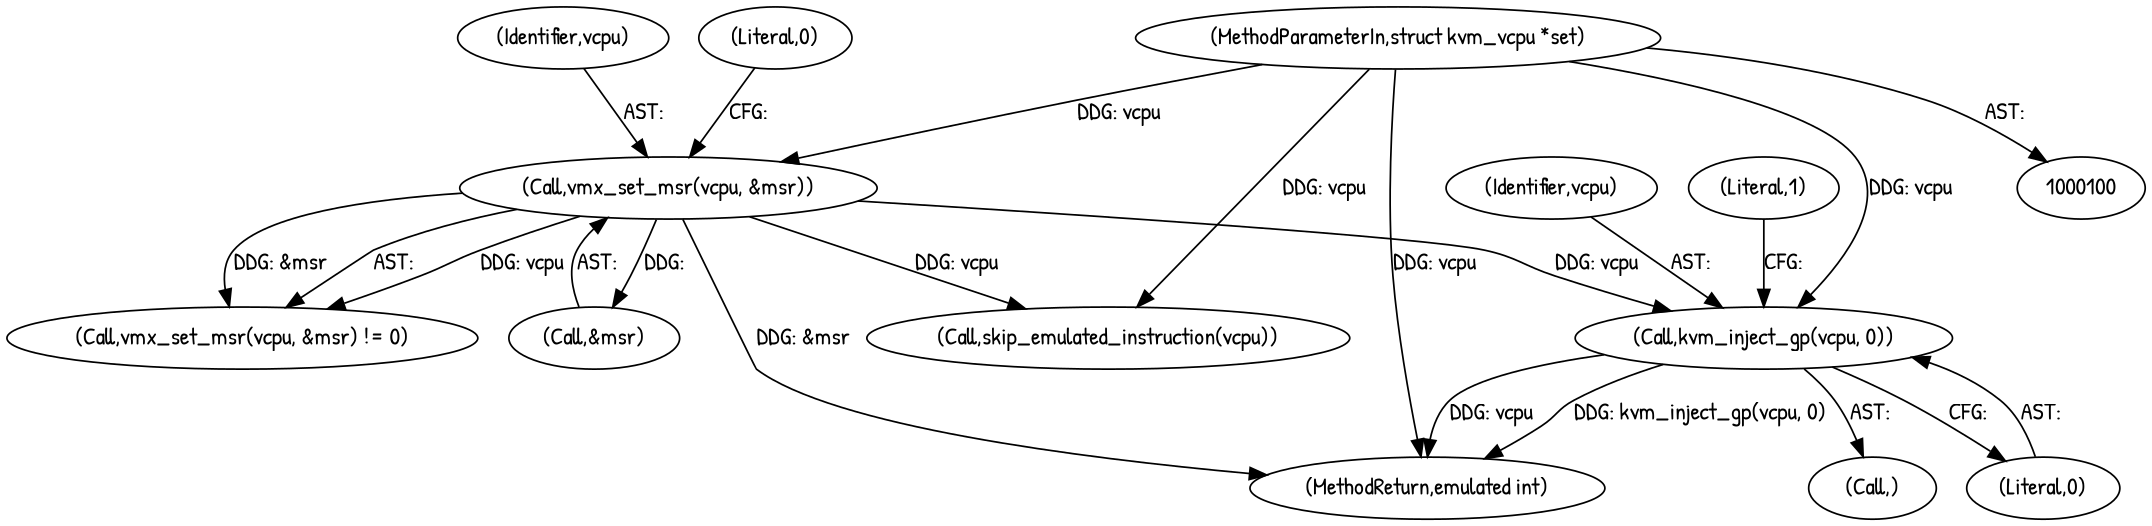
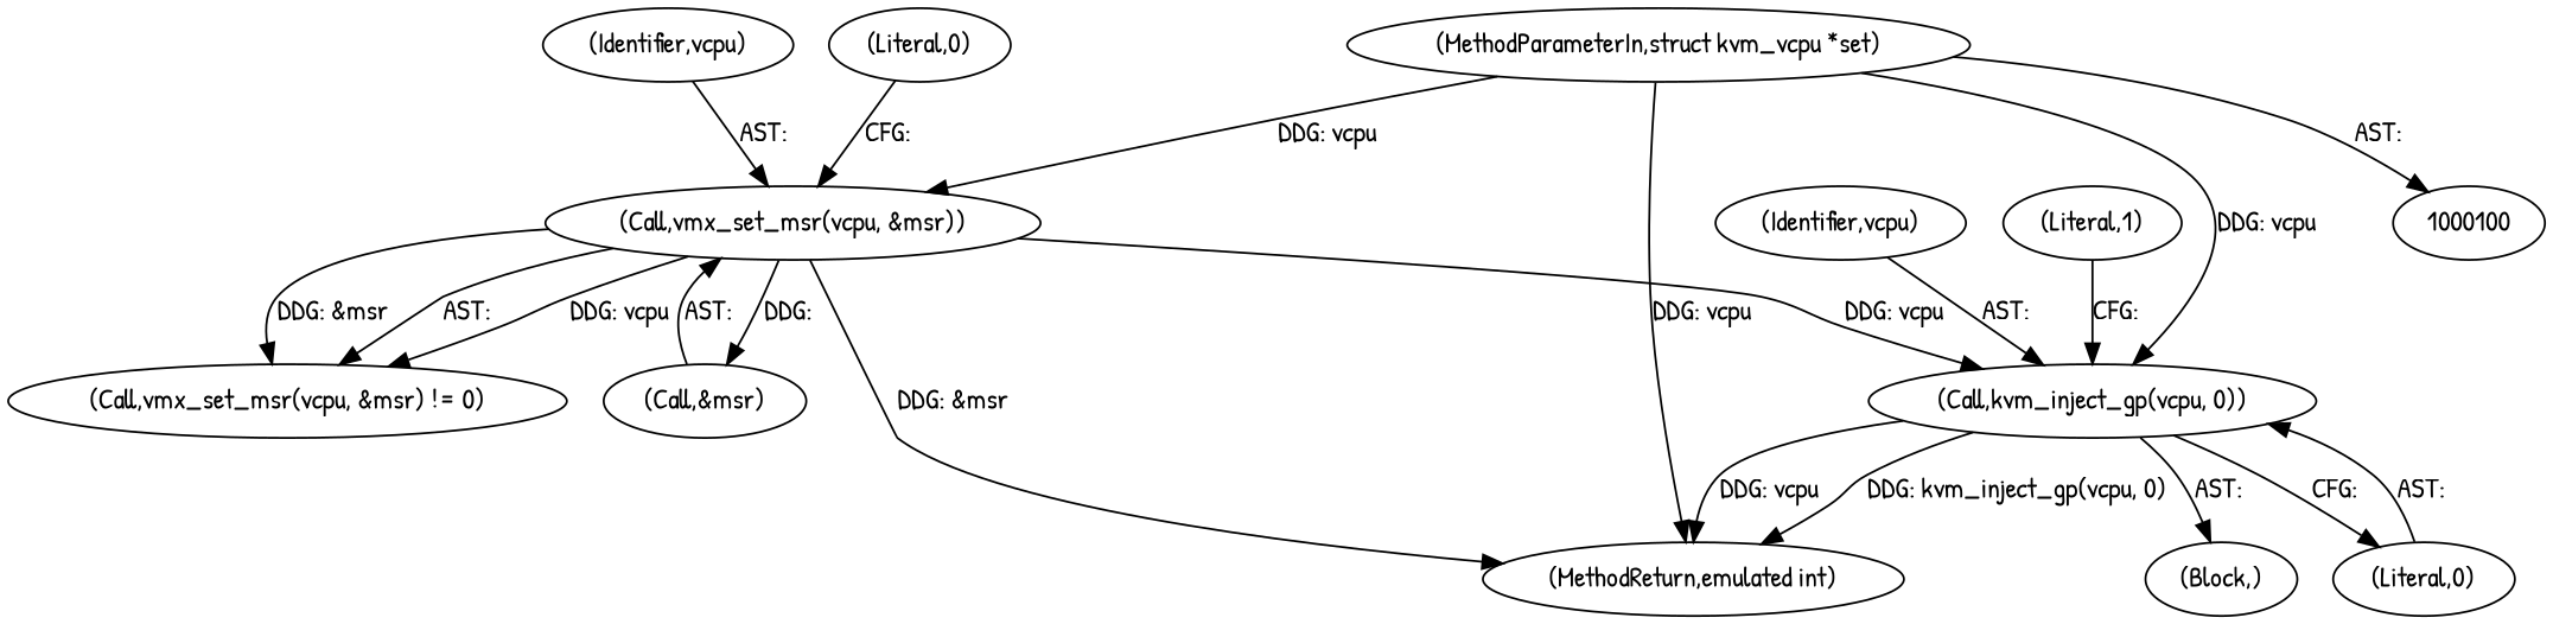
  digraph {
    fontname="Patrick Hand"
    node [fontname="Patrick Hand"]
    edge [fontname="Patrick Hand"]
    n1 [label="(Call,kvm_inject_gp(vcpu, 0))"]
    n2 [label="(Literal,0)"]
-   n3 [label="(Call,)"]
+   n3 [label="(Block,)"]
    n4 [label="(MethodReturn,emulated int)"]
    n5 [label="(Call,vmx_set_msr(vcpu, &msr))"]
-   n6 [label="(Call,skip_emulated_instruction(vcpu))"]
    n7 [label="(Call,vmx_set_msr(vcpu, &msr) != 0)"]
    n8 [label="(Call,&msr)"]
    n9 [label="(MethodParameterIn,struct kvm_vcpu *set)"]
    1000100
    n11 [label="(Identifier,vcpu)"]
    n12 [label="(Literal,1)"]
    n13 [label="(Literal,0)"]
    n14 [label="(Identifier,vcpu)"]
    n1 -> n2 [label="CFG: "]
    n1 -> n3 [label="AST: "]
    n1 -> n4 [label="DDG: kvm_inject_gp(vcpu, 0)"]
    n1 -> n4 [label="DDG: vcpu"]
    n2 -> n1 [label="AST: "]
    n5 -> n1 [label="DDG: vcpu"]
    n5 -> n4 [label="DDG: &msr"]
-   n5 -> n6 [label="DDG: vcpu"]
    n5 -> n7 [label="AST: "]
    n5 -> n7 [label="DDG: vcpu"]
    n5 -> n7 [label="DDG: &msr"]
    n5 -> n8 [label="DDG: "]
    n8 -> n5 [label="AST: "]
    n9 -> n1 [label="DDG: vcpu"]
    n9 -> n4 [label="DDG: vcpu"]
    n9 -> n5 [label="DDG: vcpu"]
-   n9 -> n6 [label="DDG: vcpu"]
    n9 -> 1000100 [label="AST: "]
    n11 -> n1 [label="AST: "]
    n12 -> n1 [label="CFG: "]
    n13 -> n5 [label="CFG: "]
    n14 -> n5 [label="AST: "]
  }
